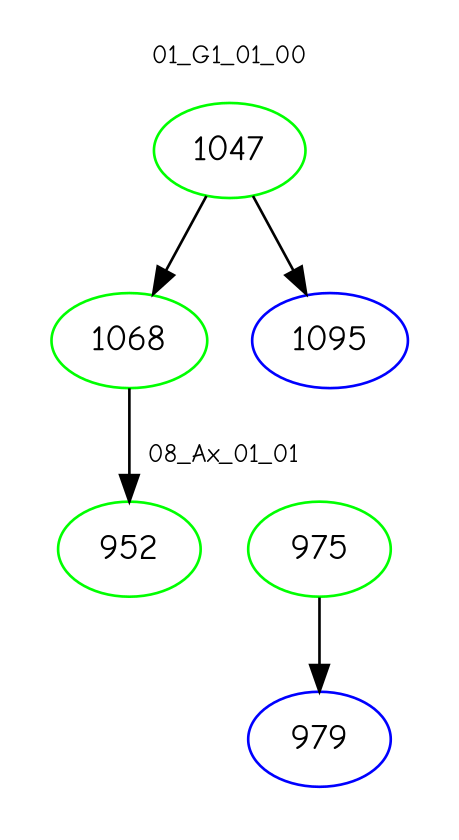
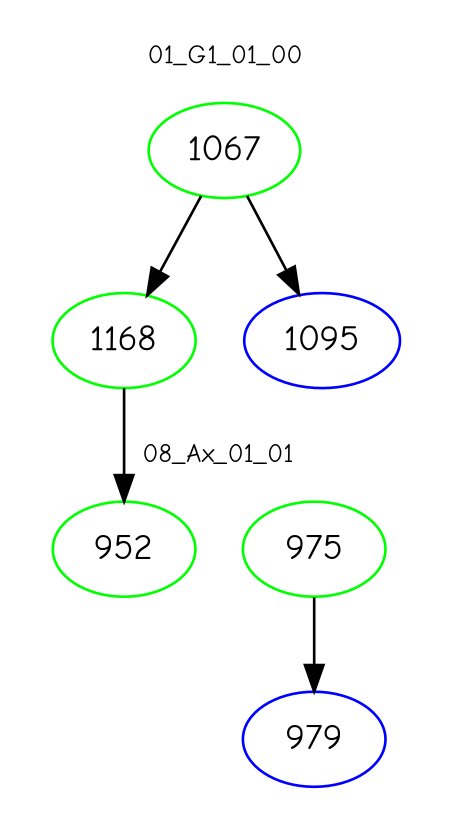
  digraph {
    fontname="Comic Neue"
    node [color=green fontname="Comic Neue"]
    edge [color=black fontname="Comic Neue"]
    n1 [label=975]
    n2 [label=952]
    n3 [color=blue label=979]
-   n4 [label=1047]
-   n5 [label=1068]
+   n4 [label=1067]
+   n5 [label=1168]
    n6 [color=blue label=1095]
    subgraph cluster_1 {
      color=white
      fontsize=10
      label="08_Ax_01_01"
      n1
      n2
      n3
    }
    subgraph cluster_2 {
      color=white
      fontsize=10
      label="01_G1_01_00"
      n4
      n5
      n6
    }
    n1 -> n3
    n4 -> n5
    n4 -> n6
    n5 -> n2
  }
